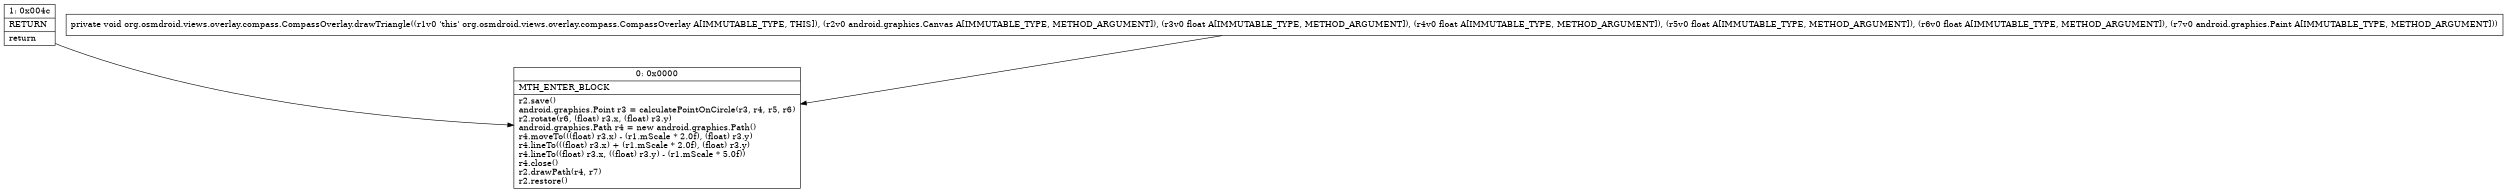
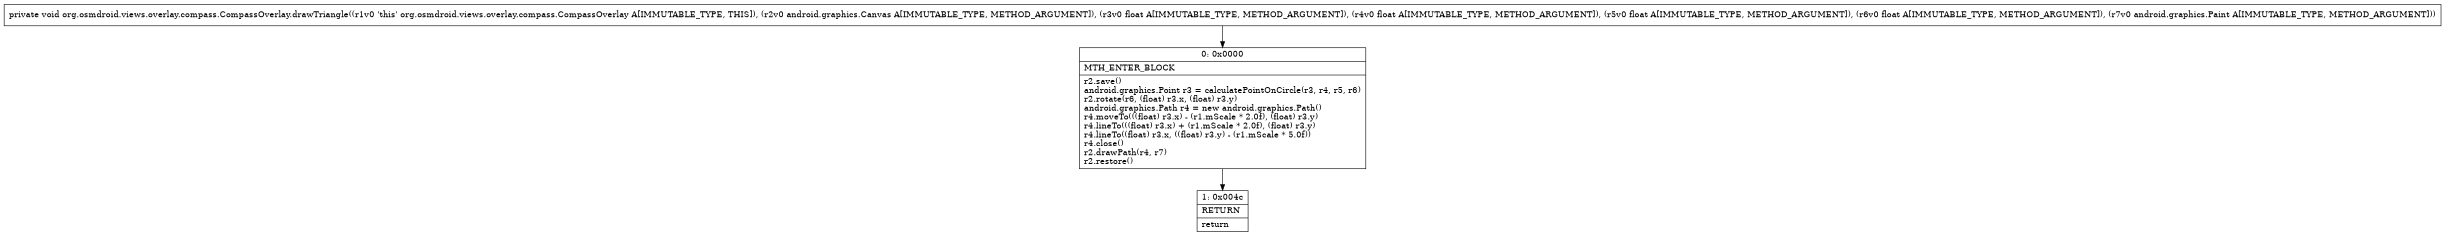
  digraph {
    node [shape=record]
    n1 [label="{0\:\ 0x0000|MTH_ENTER_BLOCK\l|r2.save()\landroid.graphics.Point r3 = calculatePointOnCircle(r3, r4, r5, r6)\lr2.rotate(r6, (float) r3.x, (float) r3.y)\landroid.graphics.Path r4 = new android.graphics.Path()\lr4.moveTo(((float) r3.x) \- (r1.mScale * 2.0f), (float) r3.y)\lr4.lineTo(((float) r3.x) + (r1.mScale * 2.0f), (float) r3.y)\lr4.lineTo((float) r3.x, ((float) r3.y) \- (r1.mScale * 5.0f))\lr4.close()\lr2.drawPath(r4, r7)\lr2.restore()\l}"]
    n2 [label="{1\:\ 0x004c|RETURN\l|return\l}"]
    n3 [label="{private void org.osmdroid.views.overlay.compass.CompassOverlay.drawTriangle((r1v0 'this' org.osmdroid.views.overlay.compass.CompassOverlay A[IMMUTABLE_TYPE, THIS]), (r2v0 android.graphics.Canvas A[IMMUTABLE_TYPE, METHOD_ARGUMENT]), (r3v0 float A[IMMUTABLE_TYPE, METHOD_ARGUMENT]), (r4v0 float A[IMMUTABLE_TYPE, METHOD_ARGUMENT]), (r5v0 float A[IMMUTABLE_TYPE, METHOD_ARGUMENT]), (r6v0 float A[IMMUTABLE_TYPE, METHOD_ARGUMENT]), (r7v0 android.graphics.Paint A[IMMUTABLE_TYPE, METHOD_ARGUMENT])) }"]
-   n2 -> n1
+   n1 -> n2
    n3 -> n1
  }
